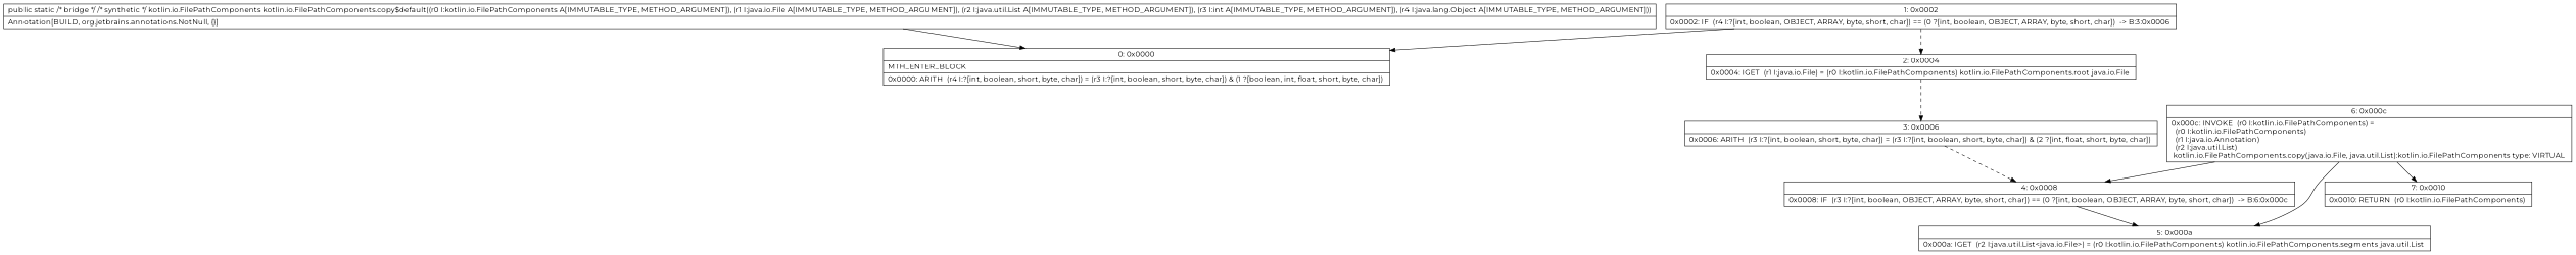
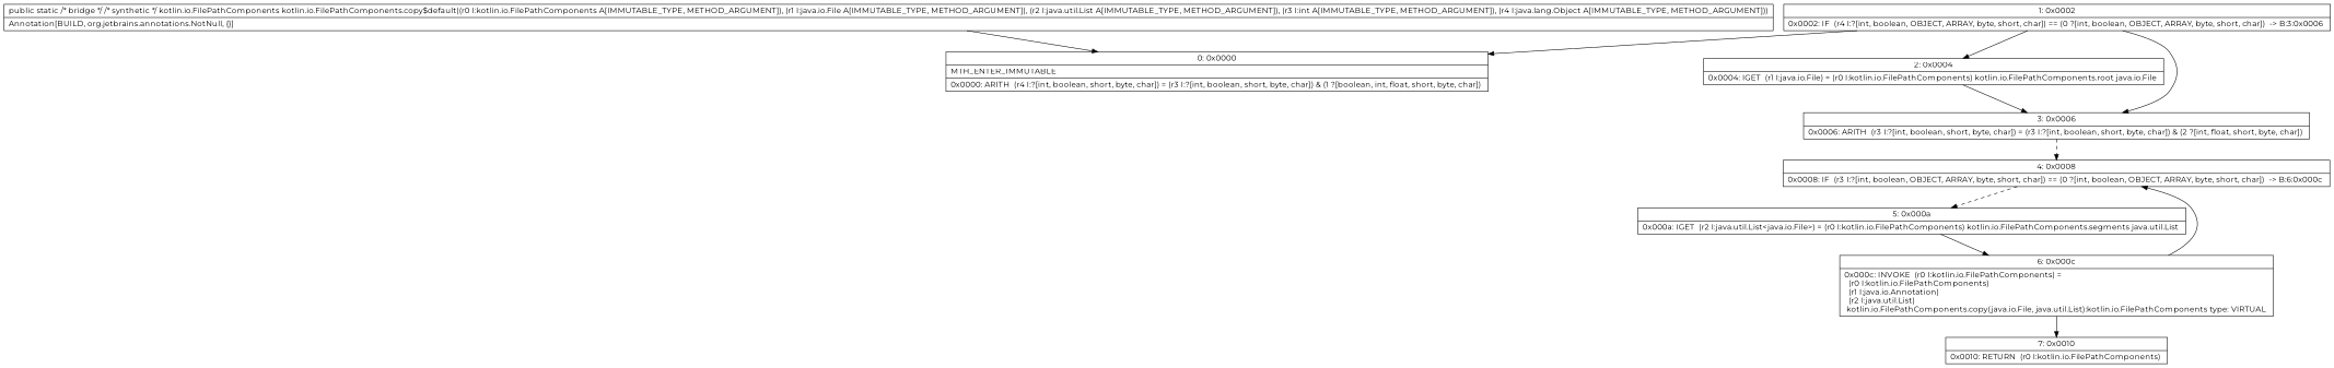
  digraph {
    fontname=Montserrat
    node [fontname=Montserrat shape=record]
    edge [fontname=Montserrat]
-   n1 [label="{0\:\ 0x0000|MTH_ENTER_BLOCK\l|0x0000: ARITH  (r4 I:?[int, boolean, short, byte, char]) = (r3 I:?[int, boolean, short, byte, char]) & (1 ?[boolean, int, float, short, byte, char]) \l}"]
+   n1 [label="{0\:\ 0x0000|MTH_ENTER_IMMUTABLE\l|0x0000: ARITH  (r4 I:?[int, boolean, short, byte, char]) = (r3 I:?[int, boolean, short, byte, char]) & (1 ?[boolean, int, float, short, byte, char]) \l}"]
    n2 [label="{1\:\ 0x0002|0x0002: IF  (r4 I:?[int, boolean, OBJECT, ARRAY, byte, short, char]) == (0 ?[int, boolean, OBJECT, ARRAY, byte, short, char])  \-\> B:3:0x0006 \l}"]
    n3 [label="{2\:\ 0x0004|0x0004: IGET  (r1 I:java.io.File) = (r0 I:kotlin.io.FilePathComponents) kotlin.io.FilePathComponents.root java.io.File \l}"]
    n4 [label="{3\:\ 0x0006|0x0006: ARITH  (r3 I:?[int, boolean, short, byte, char]) = (r3 I:?[int, boolean, short, byte, char]) & (2 ?[int, float, short, byte, char]) \l}"]
    n5 [label="{4\:\ 0x0008|0x0008: IF  (r3 I:?[int, boolean, OBJECT, ARRAY, byte, short, char]) == (0 ?[int, boolean, OBJECT, ARRAY, byte, short, char])  \-\> B:6:0x000c \l}"]
    n6 [label="{5\:\ 0x000a|0x000a: IGET  (r2 I:java.util.List\<java.io.File\>) = (r0 I:kotlin.io.FilePathComponents) kotlin.io.FilePathComponents.segments java.util.List \l}"]
    n7 [label="{6\:\ 0x000c|0x000c: INVOKE  (r0 I:kotlin.io.FilePathComponents) = \l  (r0 I:kotlin.io.FilePathComponents)\l  (r1 I:java.io.Annotation)\l  (r2 I:java.util.List)\l kotlin.io.FilePathComponents.copy(java.io.File, java.util.List):kotlin.io.FilePathComponents type: VIRTUAL \l}"]
    n8 [label="{7\:\ 0x0010|0x0010: RETURN  (r0 I:kotlin.io.FilePathComponents) \l}"]
    n9 [label="{public static \/* bridge *\/ \/* synthetic *\/ kotlin.io.FilePathComponents kotlin.io.FilePathComponents.copy$default((r0 I:kotlin.io.FilePathComponents A[IMMUTABLE_TYPE, METHOD_ARGUMENT]), (r1 I:java.io.File A[IMMUTABLE_TYPE, METHOD_ARGUMENT]), (r2 I:java.util.List A[IMMUTABLE_TYPE, METHOD_ARGUMENT]), (r3 I:int A[IMMUTABLE_TYPE, METHOD_ARGUMENT]), (r4 I:java.lang.Object A[IMMUTABLE_TYPE, METHOD_ARGUMENT]))  | Annotation[BUILD, org.jetbrains.annotations.NotNull, \{\}]\l}"]
    n2 -> n1
-   n2 -> n3 [style=dashed]
-   n3 -> n4 [style=dashed]
+   n2 -> n3 [style=solid]
+   n2 -> n4
+   n3 -> n4
    n4 -> n5 [style=dashed]
-   n5 -> n6 [style=solid]
-   n7 -> n6
+   n5 -> n6 [style=dashed]
+   n6 -> n7
    n7 -> n5
    n7 -> n8
    n9 -> n1
  }
